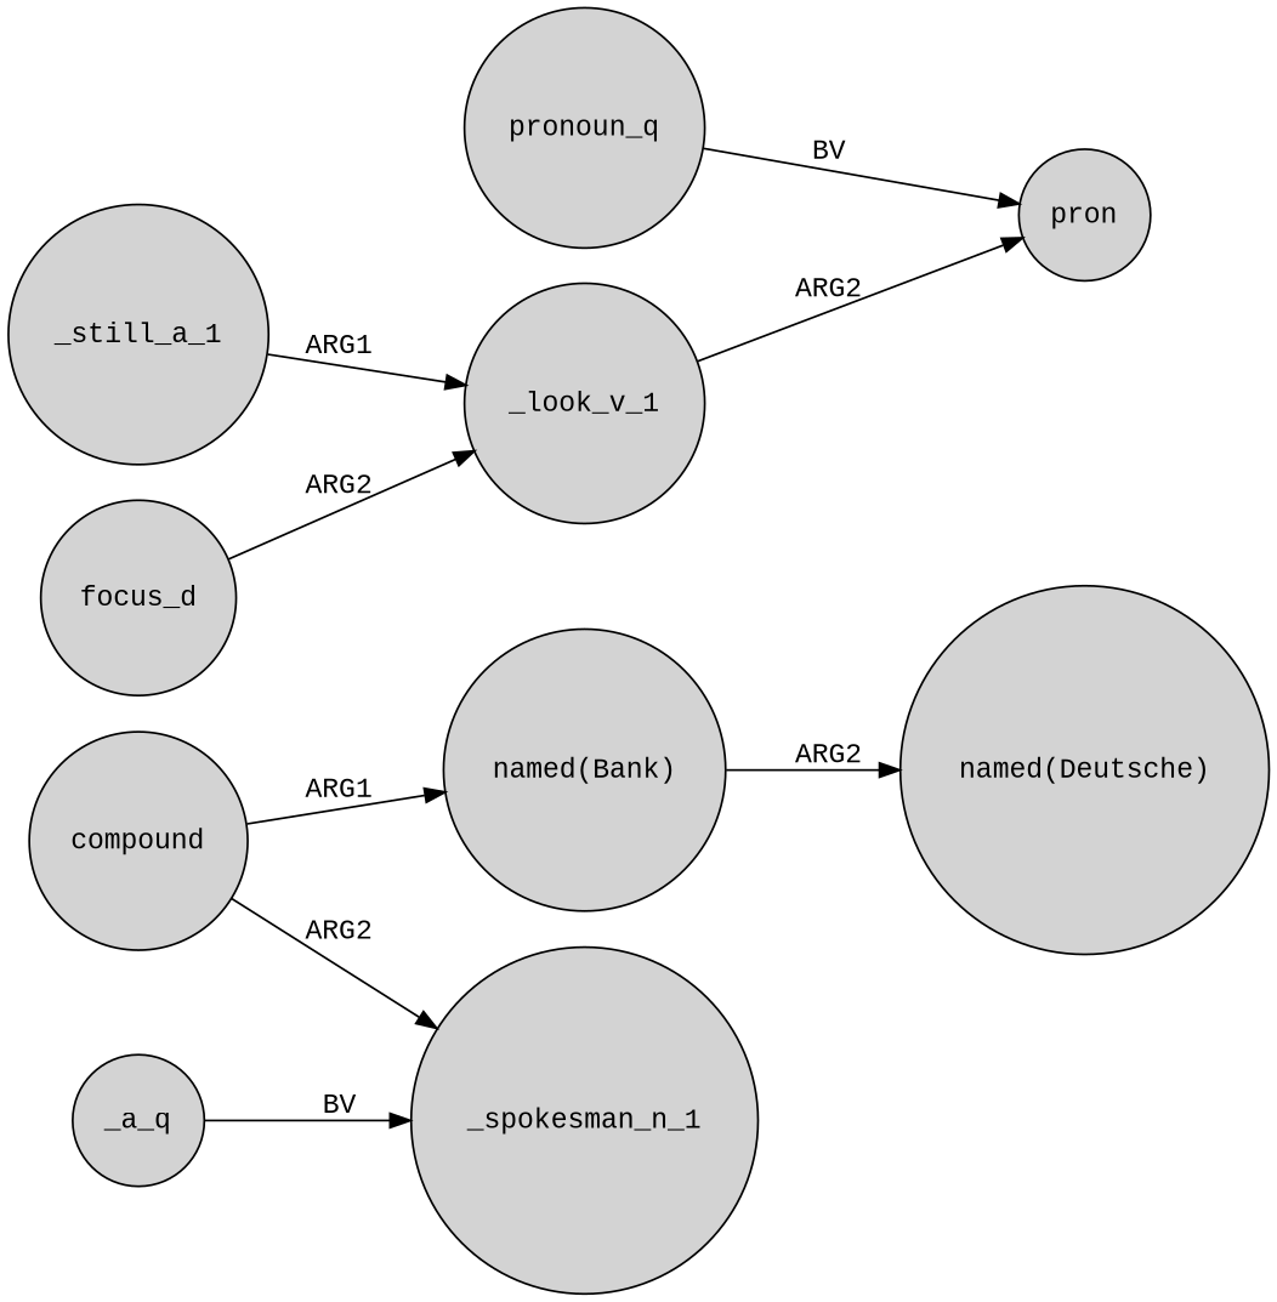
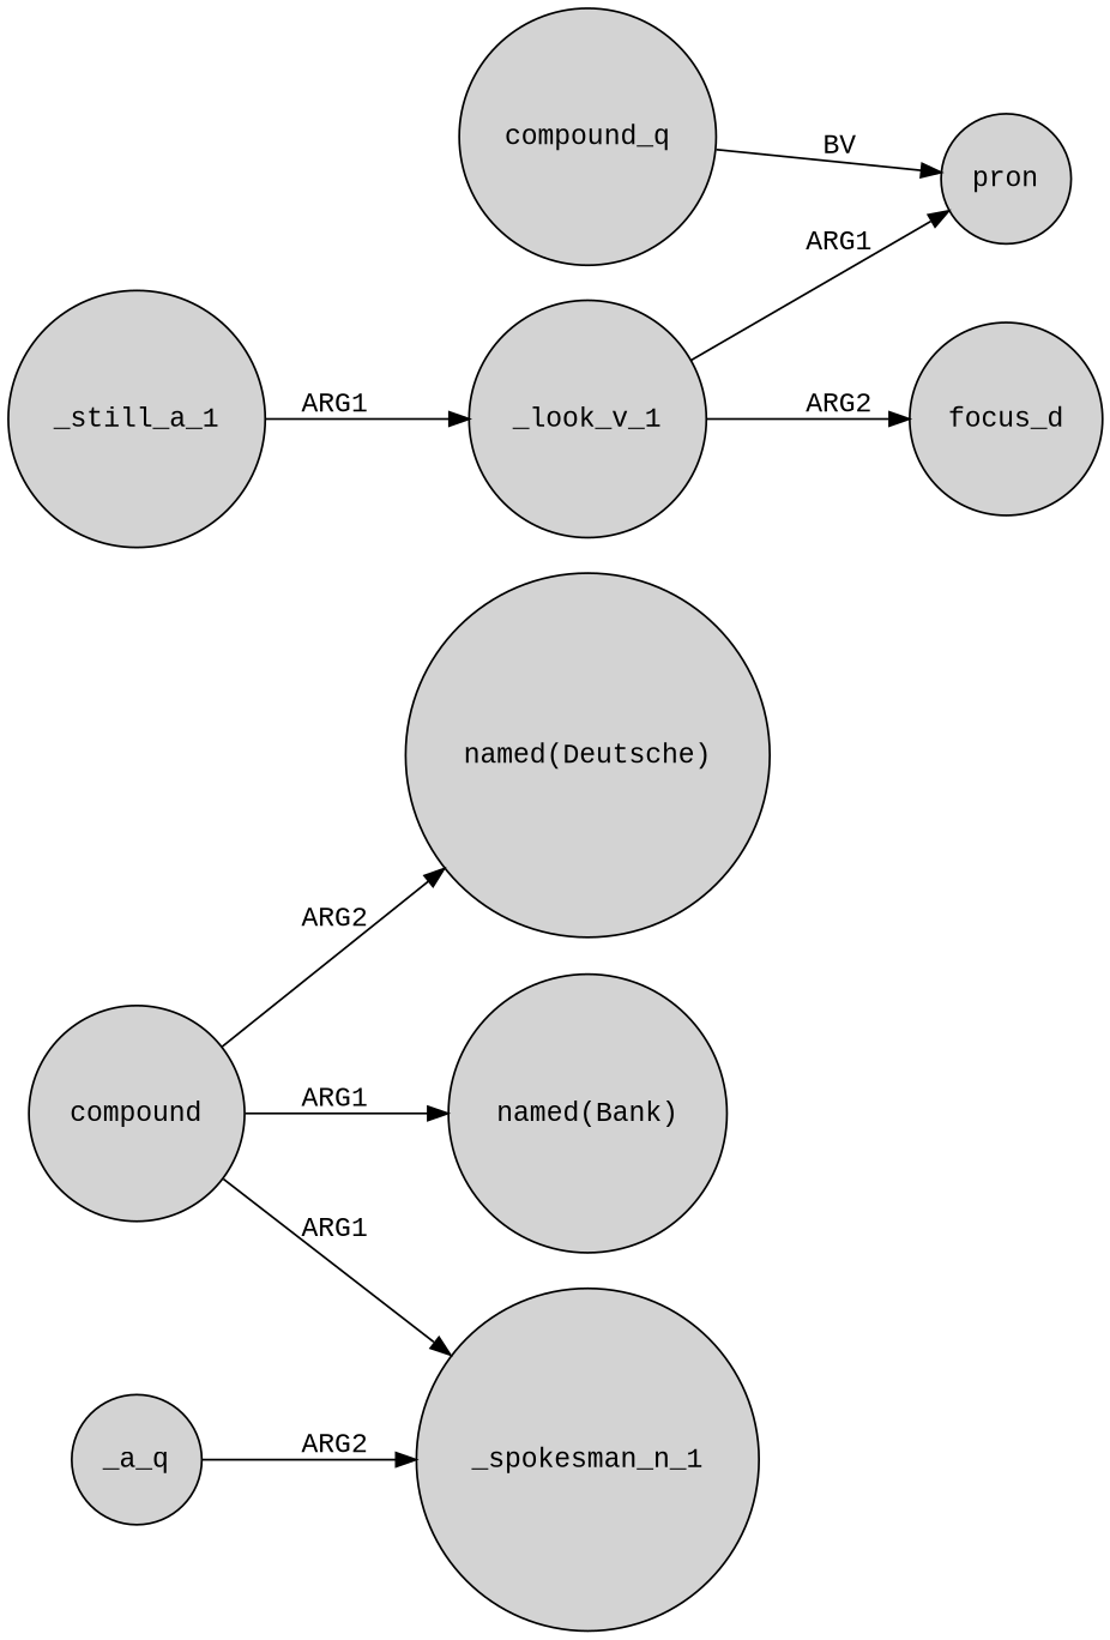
  digraph {
    fontname="Liberation Mono"
    rankdir=LR
    node [fontname="Liberation Mono" shape=circle style=filled]
    edge [fontname="Liberation Mono"]
    compound
    "named(Bank)"
    _spokesman_n_1
    "named(Deutsche)"
    _a_q
    _look_v_1
    pron
    _still_a_1
    focus_d
-   pronoun_q
+   pronoun_q [label=compound_q]
    compound -> "named(Bank)" [label=ARG1]
-   compound -> _spokesman_n_1 [label=ARG2]
-   "named(Bank)" -> "named(Deutsche)" [label=ARG2]
-   _a_q -> _spokesman_n_1 [label=BV]
-   _look_v_1 -> pron [label=ARG2]
+   compound -> _spokesman_n_1 [label=ARG1]
+   compound -> "named(Deutsche)" [label=ARG2]
+   _a_q -> _spokesman_n_1 [label=ARG2]
+   _look_v_1 -> pron [label=ARG1]
    _still_a_1 -> _look_v_1 [label=ARG1]
-   focus_d -> _look_v_1 [label=ARG2]
+   _look_v_1 -> focus_d [label=ARG2]
    pronoun_q -> pron [label=BV]
  }
